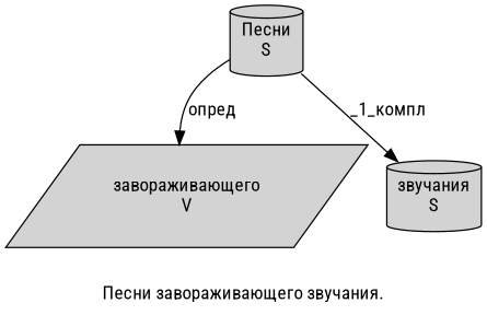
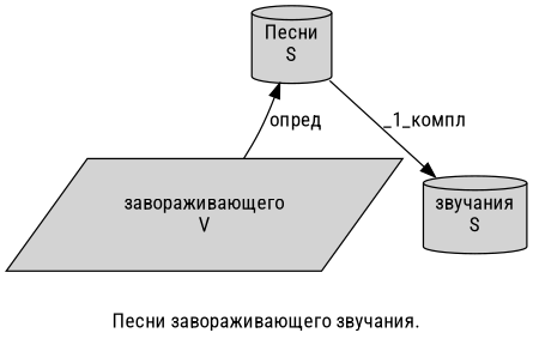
  digraph {
    fontname="Roboto Condensed"
    label="Песни завораживающего звучания."
    node [fillcolor=lightgray fontname="Roboto Condensed" penwidth=1 shape=cylinder style=filled]
    edge [fontname="Roboto Condensed" style=solid]
    n1 [label="Песни\nS"]
    n2 [label="завораживающего\nV" shape=parallelogram]
    n3 [label="звучания\nS"]
-   n1 -> n2 [label="опред"]
+   n2 -> n1 [label="опред"]
    n1 -> n3 [label="_1_компл"]
  }
